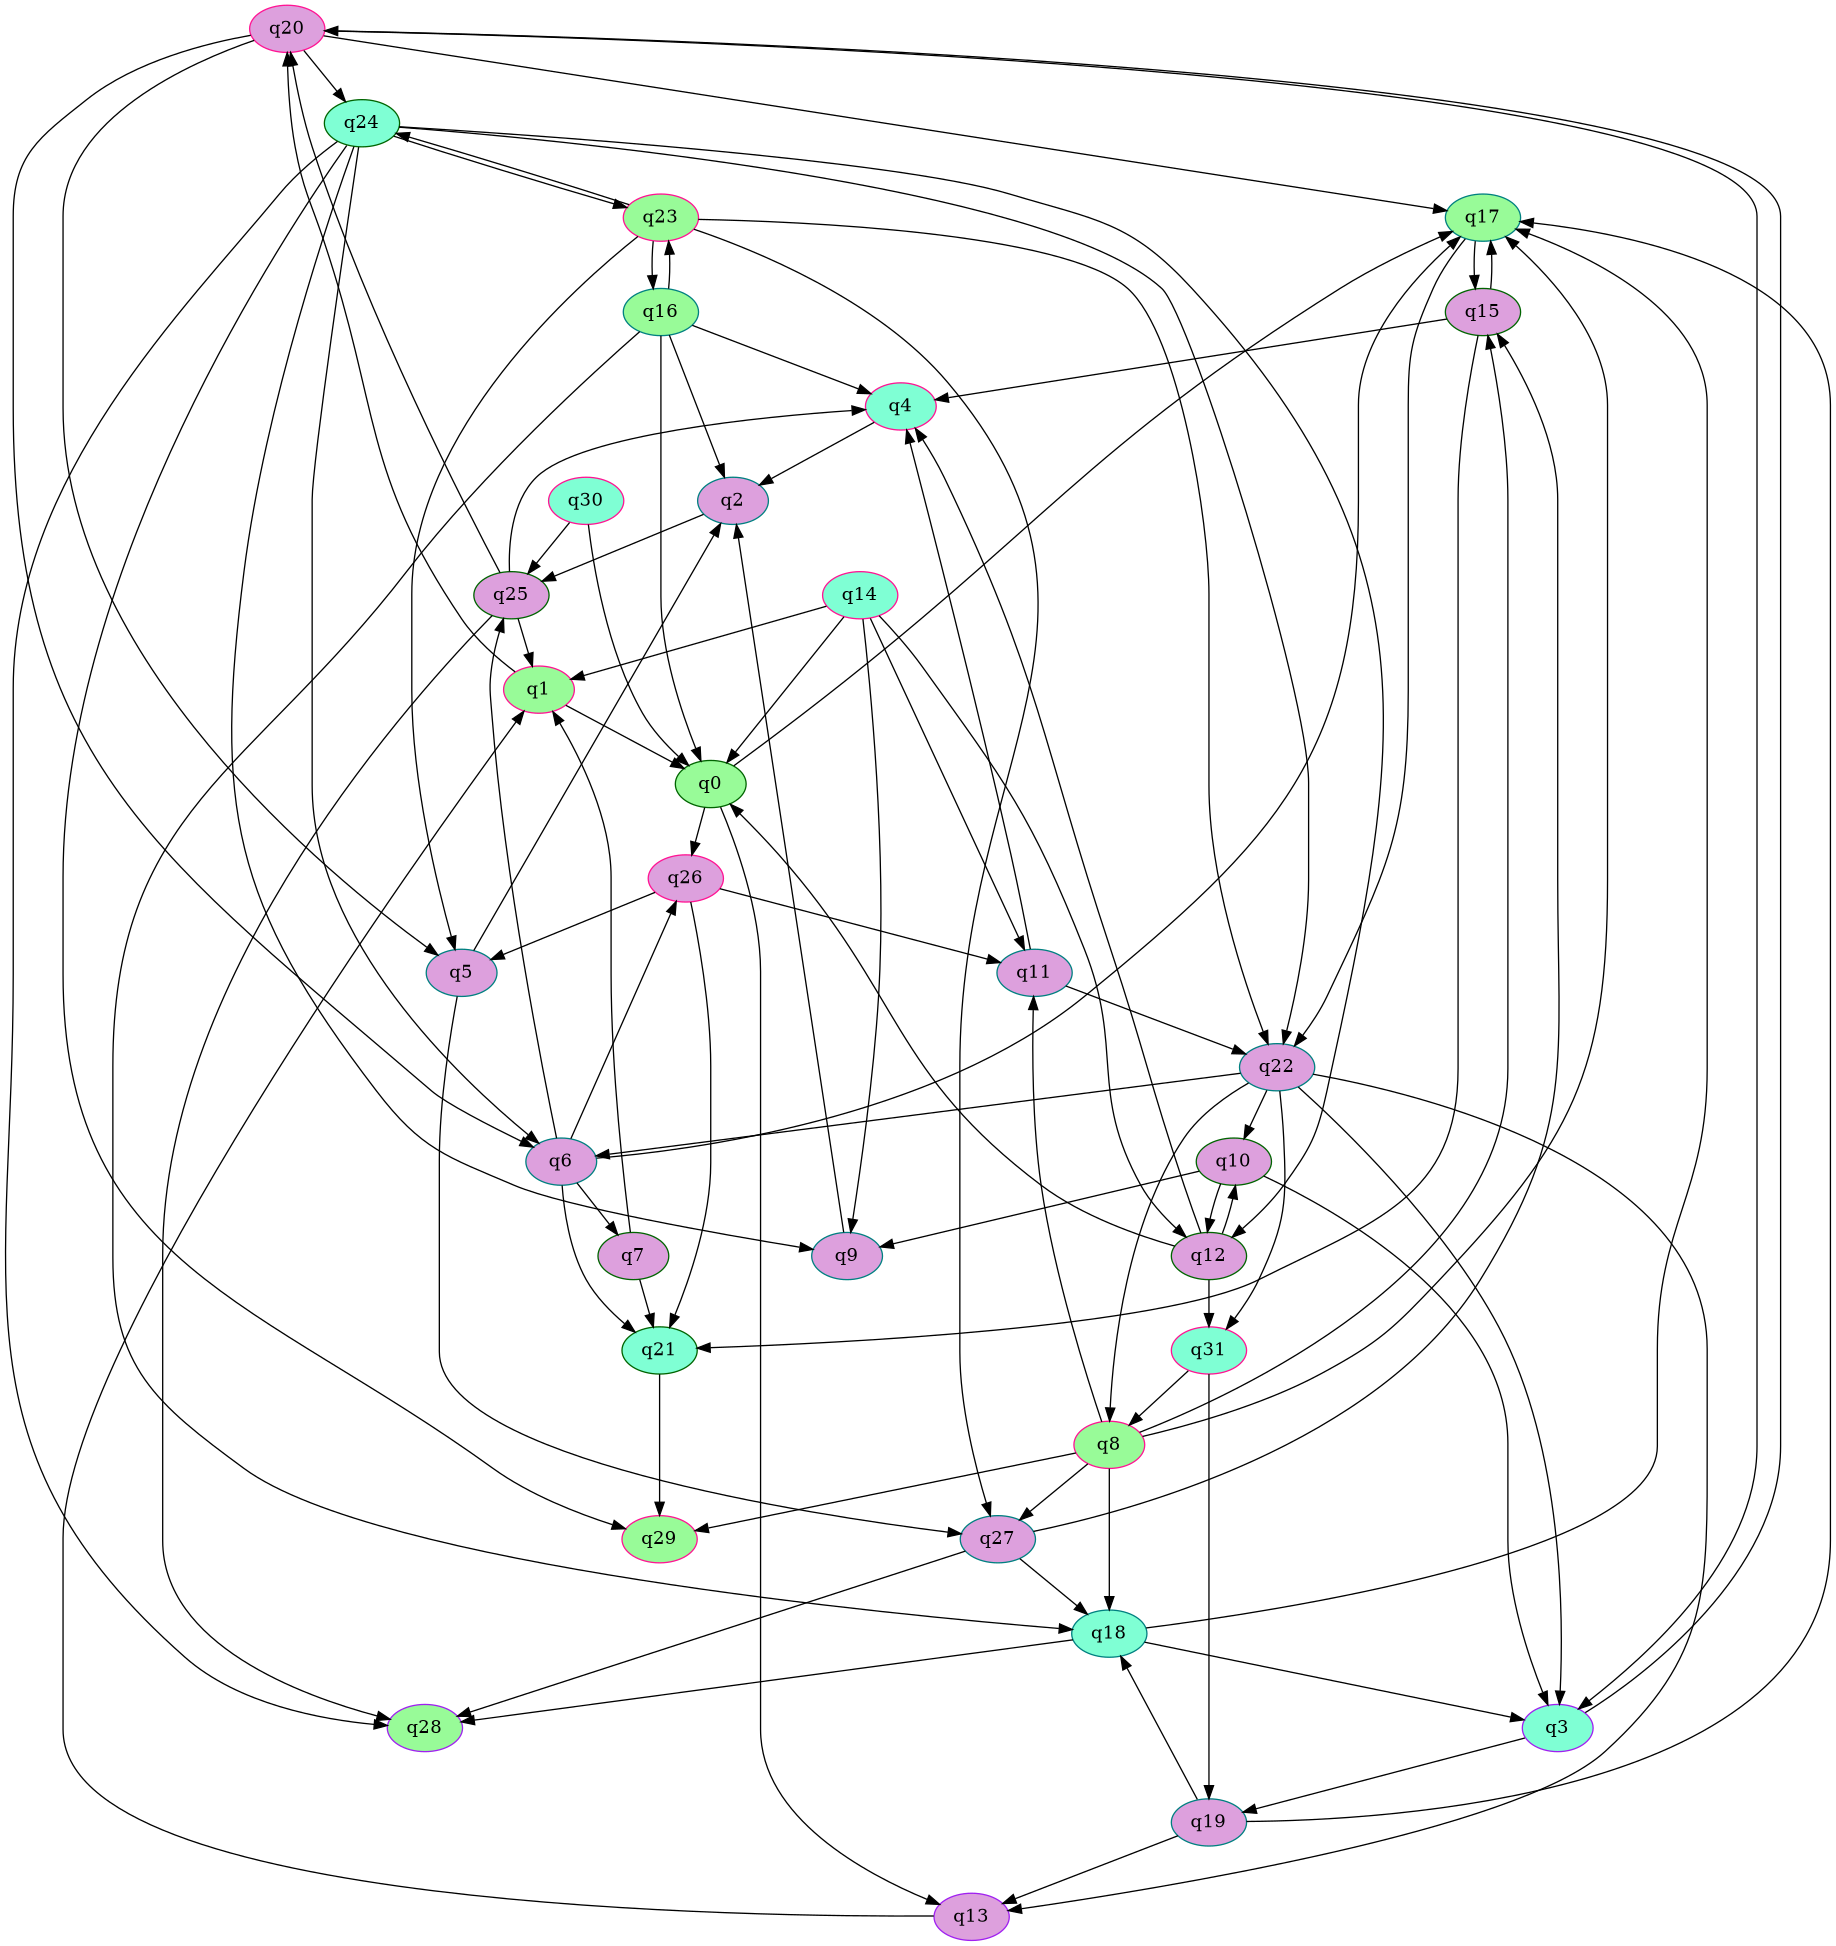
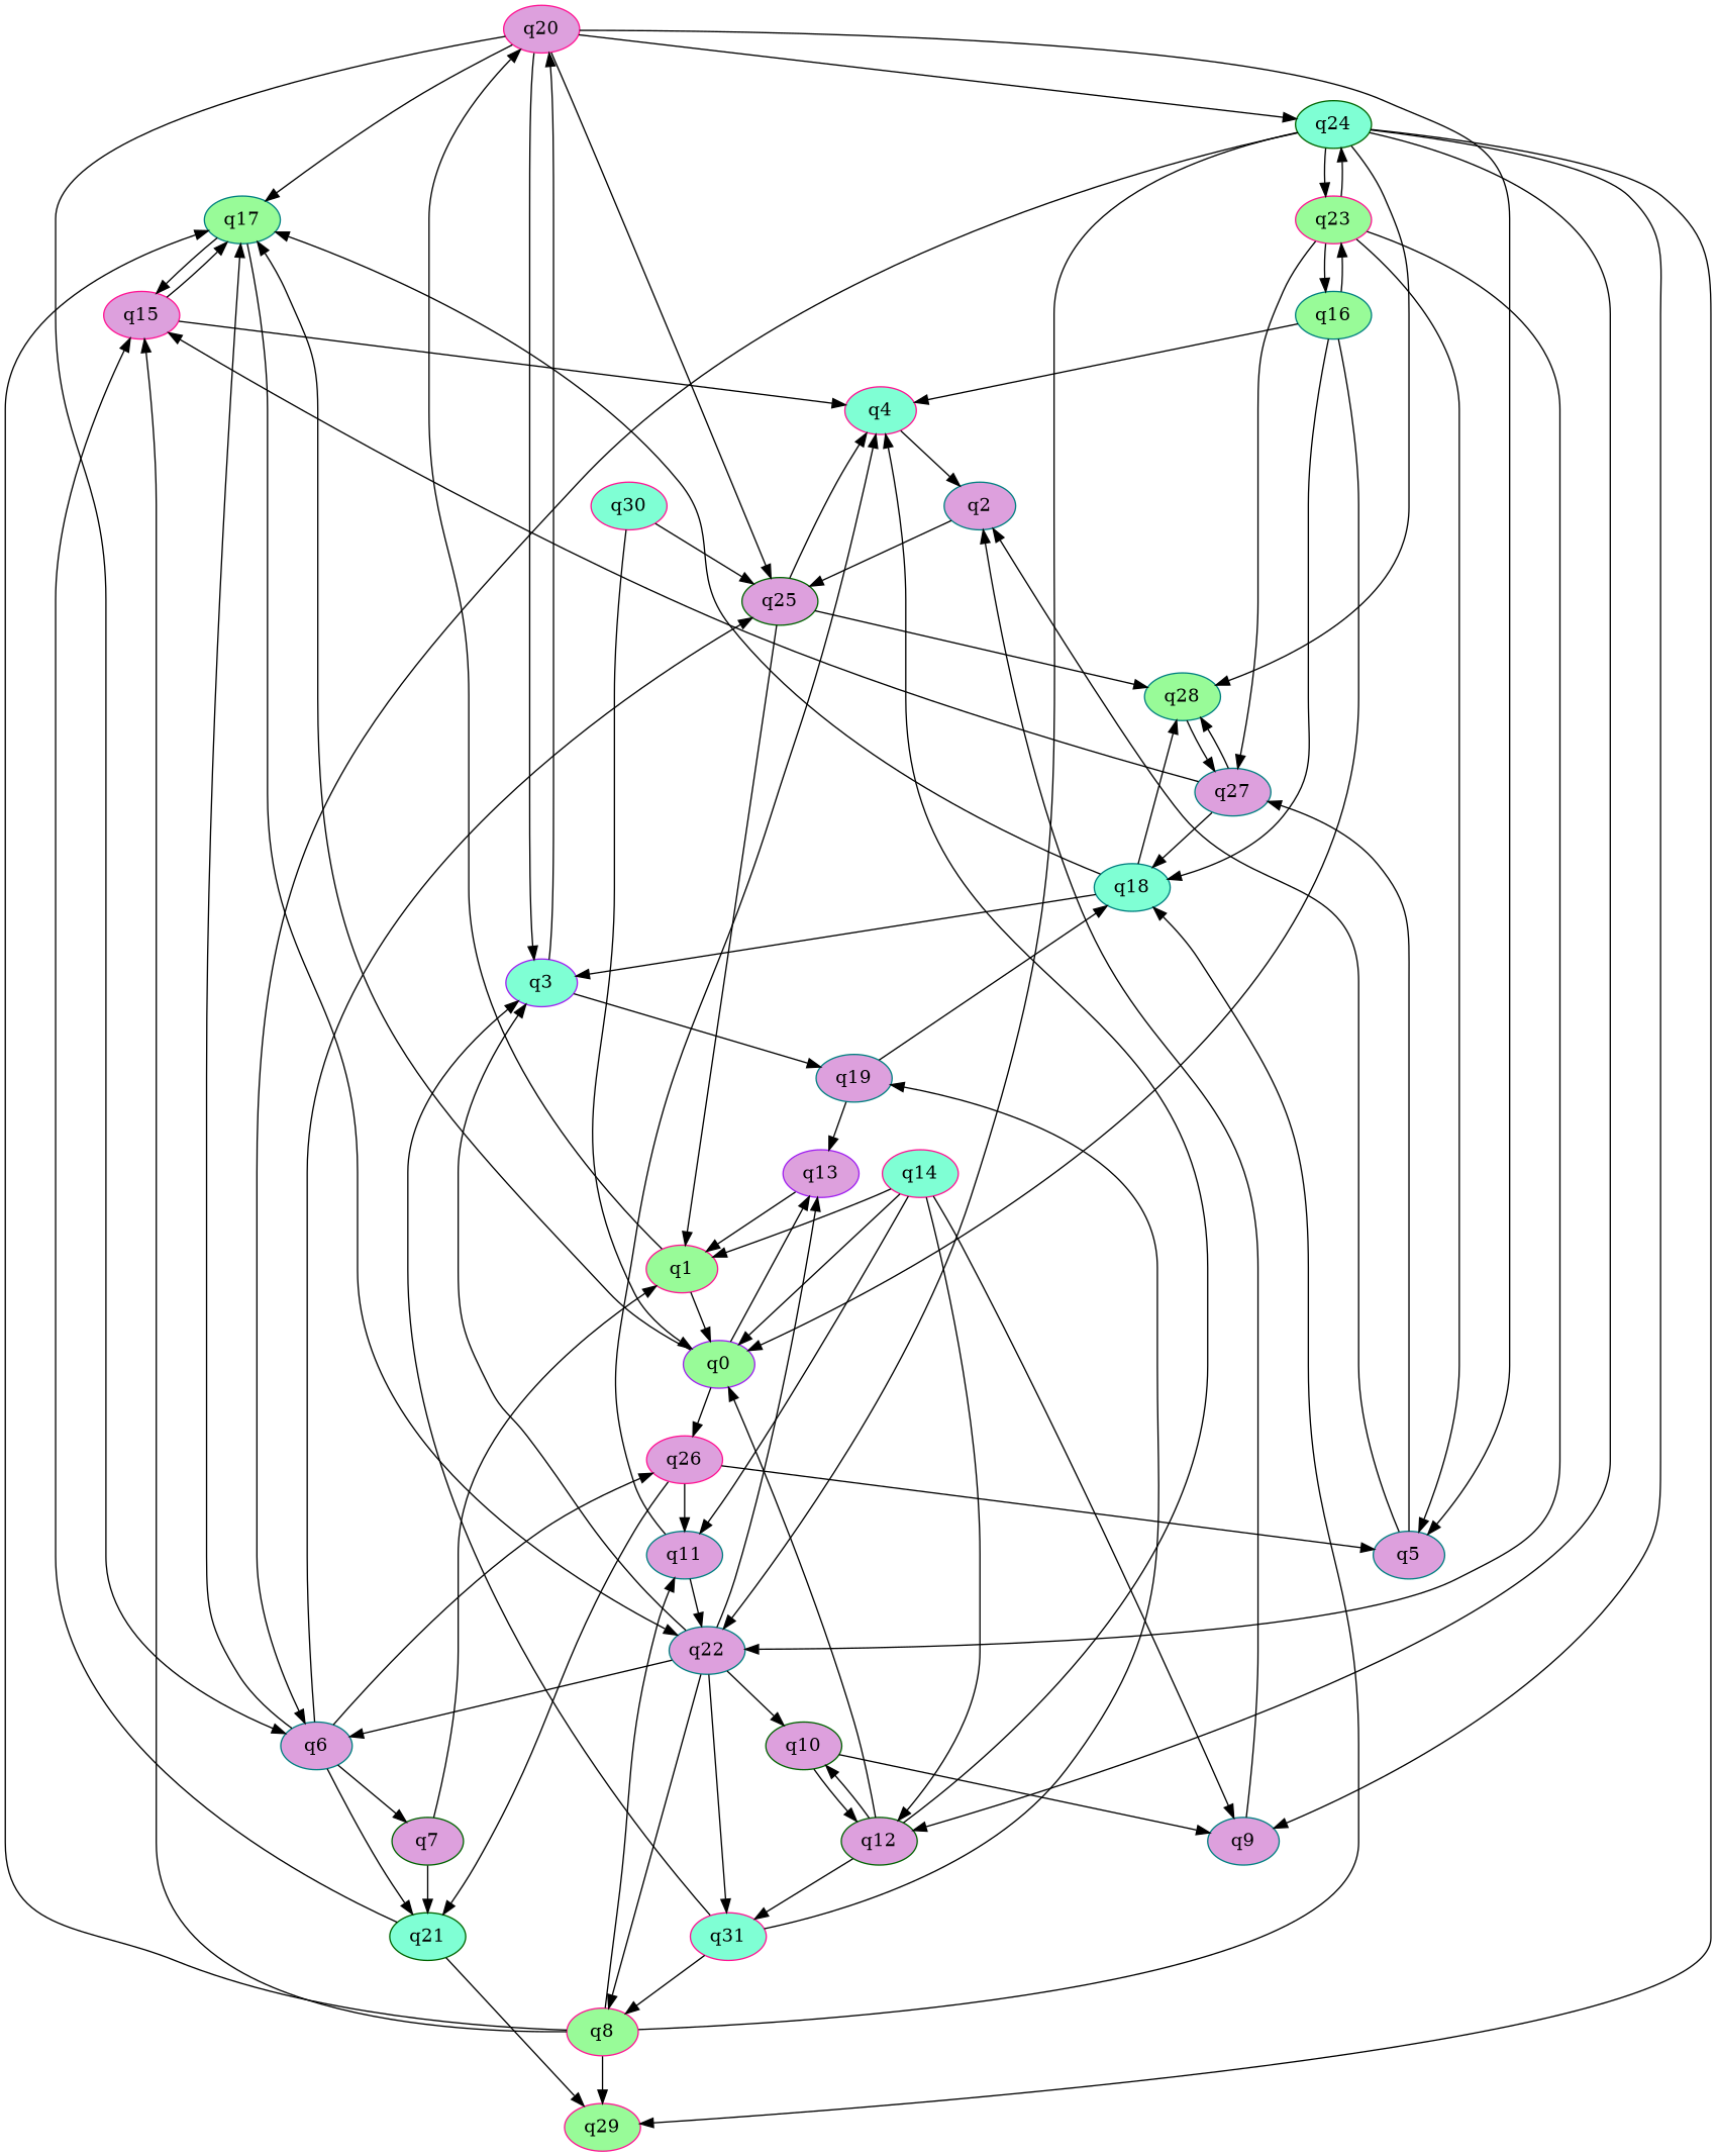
  digraph {
    node [color=teal fillcolor=plum style=filled]
    q20 [color=deeppink initial=1]
    q17 [fillcolor=palegreen]
    q3 [color=purple fillcolor=aquamarine]
    q5
    q6
    q24 [color=darkgreen fillcolor=aquamarine]
-   q15 [color=darkgreen]
+   q15 [color=deeppink]
    q22
    q19
    q2
    q27
    q26 [color=deeppink]
    q25 [color=darkgreen]
    q7 [color=darkgreen]
    q21 [color=darkgreen fillcolor=aquamarine]
-   q28 [color=purple fillcolor=palegreen]
+   q28 [fillcolor=palegreen]
    q29 [color=deeppink fillcolor=palegreen]
    q9
    q12 [color=darkgreen]
    q23 [color=deeppink fillcolor=palegreen]
    q4 [color=deeppink fillcolor=aquamarine final=1]
-   q0 [color=darkgreen fillcolor=palegreen]
+   q0 [color=purple fillcolor=palegreen]
    q13 [color=purple]
    q1 [color=deeppink fillcolor=palegreen]
    q11
    q8 [color=deeppink fillcolor=palegreen]
    q10 [color=darkgreen]
    q31 [color=deeppink fillcolor=aquamarine]
    q18 [fillcolor=aquamarine]
    q14 [color=deeppink fillcolor=aquamarine]
    q16 [fillcolor=palegreen]
    q30 [color=deeppink fillcolor=aquamarine]
    q20 -> q17
    q20 -> q3
    q20 -> q5
    q20 -> q6
    q20 -> q24
    q17 -> q15
    q17 -> q22
    q3 -> q20
    q3 -> q19
    q5 -> q2
    q5 -> q27
    q6 -> q17
    q6 -> q26
    q6 -> q25
    q6 -> q7
    q6 -> q21
    q24 -> q6
    q24 -> q22
    q24 -> q28
    q24 -> q29
    q24 -> q9
    q24 -> q12
    q24 -> q23
    q15 -> q17
-   q15 -> q21
+   q21 -> q15
    q15 -> q4
    q22 -> q3
    q22 -> q6
    q22 -> q13
    q22 -> q8
    q22 -> q10
    q22 -> q31
-   q19 -> q17
    q19 -> q13
    q19 -> q18
    q2 -> q25
    q27 -> q15
    q27 -> q28
    q27 -> q18
    q26 -> q5
    q26 -> q21
    q26 -> q11
-   q25 -> q20
+   q20 -> q25
    q25 -> q28
    q25 -> q4
    q25 -> q1
    q7 -> q21
    q7 -> q1
    q21 -> q29
-   q8 -> q27
+   q28 -> q27
    q9 -> q2
    q12 -> q4
    q12 -> q0
    q12 -> q10
    q12 -> q31
    q23 -> q5
    q23 -> q24
    q23 -> q22
    q23 -> q27
    q23 -> q16
    q4 -> q2
    q0 -> q17
    q0 -> q26
    q0 -> q13
    q13 -> q1
    q1 -> q20
    q1 -> q0
    q11 -> q22
    q11 -> q4
    q8 -> q17
    q8 -> q15
    q8 -> q29
    q8 -> q11
    q8 -> q18
-   q10 -> q3
+   q31 -> q3
    q10 -> q9
    q10 -> q12
    q31 -> q19
    q31 -> q8
    q18 -> q17
    q18 -> q3
    q18 -> q28
    q14 -> q9
    q14 -> q12
    q14 -> q0
    q14 -> q1
    q14 -> q11
-   q16 -> q2
    q16 -> q23
    q16 -> q4
    q16 -> q0
    q16 -> q18
    q30 -> q25
    q30 -> q0
  }
